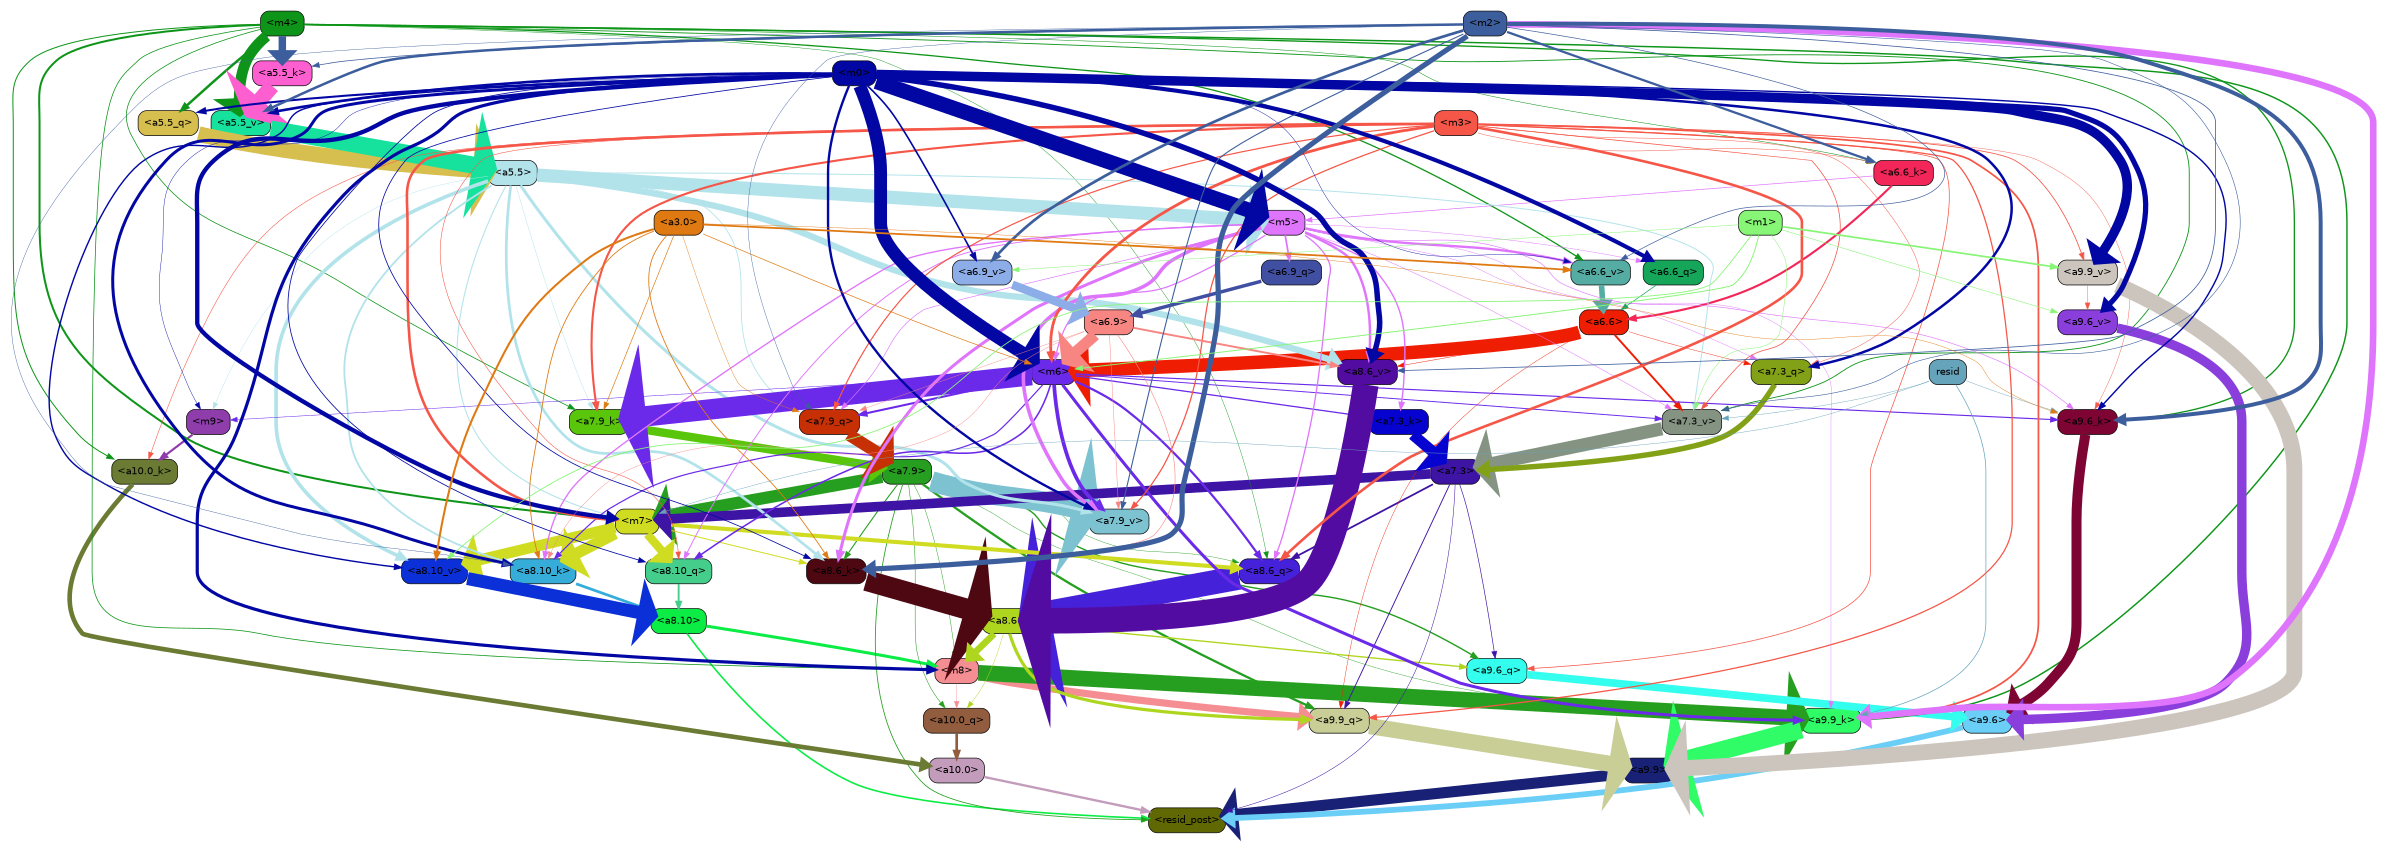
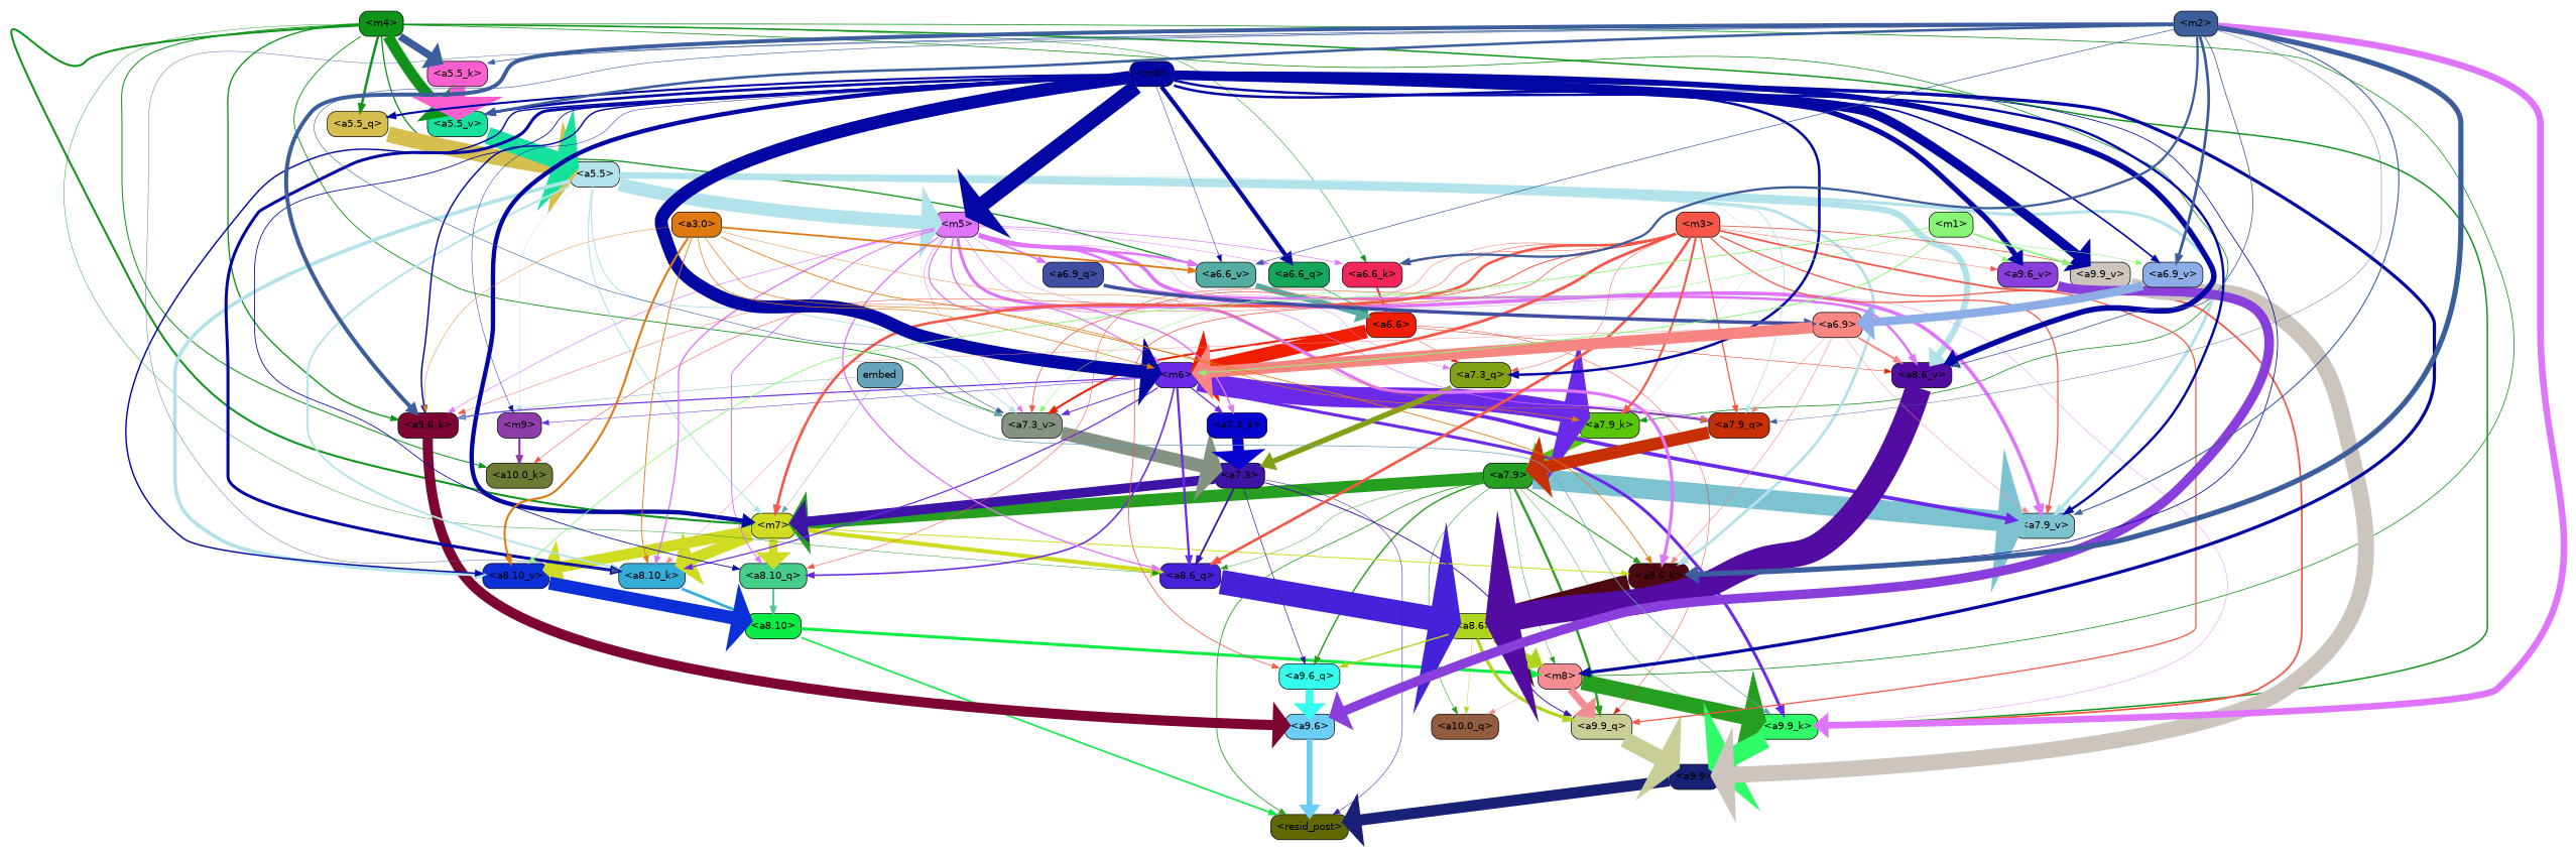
  strict digraph {
    splines=true
    node [color=black fontname=Helvetica shape=box style="filled, rounded"]
    edge [color="#0207a3" penwidth=0.6]
-   "<a10.0>" [fillcolor="#c39cbc"]
    "<resid_post>" [fillcolor="#5f6803"]
    "<a9.9>" [fillcolor="#182175"]
    "<a9.6>" [fillcolor="#6acef6"]
    "<a8.10>" [fillcolor="#0bed45"]
    "<m8>" [fillcolor="#f58e92"]
    "<a10.0_q>" [fillcolor="#925c3e"]
    "<a9.9_q>" [fillcolor="#c8ce96"]
    "<a9.9_k>" [fillcolor="#30fc68"]
    "<a7.9>" [fillcolor="#269f20"]
    "<a9.6_q>" [fillcolor="#34ffee"]
    "<a8.6_q>" [fillcolor="#4522da"]
    "<a8.6_k>" [fillcolor="#4e0812"]
    "<m7>" [fillcolor="#cfdc21"]
    "<a7.9_v>" [fillcolor="#7cc2d0"]
    "<a8.6>" [fillcolor="#afd61f"]
    "<a8.10_q>" [fillcolor="#44cd8b"]
    "<a8.10_k>" [fillcolor="#36acd9"]
    "<a8.10_v>" [fillcolor="#0c30d8"]
    "<a7.3>" [fillcolor="#3e14a5"]
    "<a10.0_k>" [fillcolor="#6b7b33"]
    "<m9>" [fillcolor="#903dac"]
    "<m4>" [fillcolor="#0e9519"]
    "<a9.6_k>" [fillcolor="#7e0533"]
    "<a7.9_k>" [fillcolor="#59c60c"]
    "<a7.3_v>" [fillcolor="#849382"]
    "<a6.6_k>" [fillcolor="#f22658"]
    "<a6.6_v>" [fillcolor="#54aca3"]
    "<a5.5_q>" [fillcolor="#d7bf4f"]
    "<a5.5_k>" [fillcolor="#fd5ed0"]
    "<a5.5_v>" [fillcolor="#17e29d"]
    "<a6.6>" [fillcolor="#ef1e03"]
    "<a5.5>" [fillcolor="#b3e3ea"]
    "<m6>" [fillcolor="#6b29e9"]
    "<a7.3_q>" [fillcolor="#83a116"]
    "<a8.6_v>" [fillcolor="#530ca2"]
    "<a7.9_q>" [fillcolor="#c73005"]
    "<m5>" [fillcolor="#df75fc"]
    "<m3>" [fillcolor="#f55647"]
    "<a9.9_v>" [fillcolor="#ccc5bd"]
    "<a9.6_v>" [fillcolor="#8a3edb"]
    "<a7.3_k>" [fillcolor="#0603d0"]
    "<m0>" [fillcolor="#0207a3"]
    "<a6.6_q>" [fillcolor="#16a65a"]
    "<a6.9_v>" [fillcolor="#8cade7"]
    "<a6.9_q>" [fillcolor="#404fa2"]
    "<a6.9>" [fillcolor="#f78683"]
    "<m2>" [fillcolor="#3d5e9d"]
-   embed [fillcolor="#66a4bc" label=resid]
+   embed [fillcolor="#66a4bc"]
    "<a3.0>" [fillcolor="#df7912"]
    "<m1>" [fillcolor="#87f575"]
-   "<a10.0>" -> "<resid_post>" [color="#c39cbc" penwidth=3.4253244400024414]
    "<a9.9>" -> "<resid_post>" [color="#182175" penwidth=16.05378818511963]
    "<a9.6>" -> "<resid_post>" [color="#6acef6" penwidth=8.33797836303711]
    "<a8.10>" -> "<resid_post>" [color="#0bed45" penwidth=2.3390636444091797]
    "<a8.10>" -> "<m8>" [color="#0bed45" penwidth=4.388927459716797]
    "<m8>" -> "<a10.0_q>" [color="#f58e92"]
    "<m8>" -> "<a9.9_q>" [color="#f58e92" penwidth=10.407995223999023]
    "<m8>" -> "<a9.9_k>" [color="#269f20" penwidth=22.67278480529785]
-   "<a10.0_q>" -> "<a10.0>" [color="#925c3e" penwidth=3.861766815185547]
    "<a9.9_q>" -> "<a9.9>" [color="#c8ce96" penwidth=23.20368194580078]
    "<a9.9_k>" -> "<a9.9>" [color="#30fc68" penwidth=26.641464233398438]
    "<a7.9>" -> "<resid_post>" [color="#269f20" penwidth=1.1926651000976562]
    "<a7.9>" -> "<m8>" [color="#269f20" penwidth=0.6738662719726562]
    "<a7.9>" -> "<a10.0_q>" [color="#269f20" penwidth=0.7811813354492188]
    "<a7.9>" -> "<a9.9_q>" [color="#269f20" penwidth=3.33896541595459]
    "<a7.9>" -> "<a9.9_k>" [color="#269f20"]
    "<a7.9>" -> "<a9.6_q>" [color="#269f20" penwidth=2.0531044006347656]
    "<a7.9>" -> "<a8.6_q>" [color="#269f20"]
    "<a7.9>" -> "<a8.6_k>" [color="#269f20" penwidth=1.5751152038574219]
    "<a7.9>" -> "<m7>" [color="#269f20" penwidth=17.67833709716797]
    "<a7.9>" -> "<a7.9_v>" [color="#7cc2d0" penwidth=29.394658088684082]
    "<a9.6_q>" -> "<a9.6>" [color="#34ffee" penwidth=11.181507110595703]
    "<a8.6_q>" -> "<a8.6>" [color="#4522da" penwidth=34.91962909698486]
    "<a8.6_k>" -> "<a8.6>" [color="#4e0812" penwidth=30.12779998779297]
    "<m7>" -> "<a8.6_q>" [color="#cfdc21" penwidth=5.949329376220703]
    "<m7>" -> "<a8.6_k>" [color="#cfdc21" penwidth=1.4160232543945312]
    "<m7>" -> "<a8.10_q>" [color="#cfdc21" penwidth=12.189899444580078]
    "<m7>" -> "<a8.10_k>" [color="#cfdc21" penwidth=16.634174346923828]
    "<m7>" -> "<a8.10_v>" [color="#cfdc21" penwidth=15.893604278564453]
    "<a8.6>" -> "<m8>" [color="#afd61f" penwidth=9.616483688354492]
    "<a8.6>" -> "<a10.0_q>" [color="#afd61f"]
    "<a8.6>" -> "<a9.9_q>" [color="#afd61f" penwidth=4.681654930114746]
    "<a8.6>" -> "<a9.6_q>" [color="#afd61f" penwidth=2.0046749114990234]
    "<a8.10_q>" -> "<a8.10>" [color="#44cd8b" penwidth=2.6974411010742188]
    "<a8.10_k>" -> "<a8.10>" [color="#36acd9" penwidth=3.9815139770507812]
    "<a8.10_v>" -> "<a8.10>" [color="#0c30d8" penwidth=18.80433464050293]
    "<a7.3>" -> "<resid_post>" [color="#3e14a5" penwidth=0.7339706420898438]
    "<a7.3>" -> "<a9.9_q>" [color="#3e14a5" penwidth=1.3609809875488281]
    "<a7.3>" -> "<a9.6_q>" [color="#3e14a5" penwidth=0.9587650299072266]
    "<a7.3>" -> "<a8.6_q>" [color="#3e14a5" penwidth=2.597522735595703]
    "<a7.3>" -> "<m7>" [color="#3e14a5" penwidth=13.925512313842773]
-   "<a10.0_k>" -> "<a10.0>" [color="#6b7b33" penwidth=6.691814422607422]
    "<m9>" -> "<a10.0_k>" [color="#903dac" penwidth=3.1536026000976562]
    "<m4>" -> "<m8>" [color="#0e9519" penwidth=1.1121444702148438]
    "<m4>" -> "<a9.9_k>" [color="#0e9519" penwidth=2.1296005249023438]
    "<m4>" -> "<a8.6_q>" [color="#0e9519" penwidth=0.6086311340332031]
    "<m4>" -> "<m7>" [color="#0e9519" penwidth=2.9153175354003906]
    "<m4>" -> "<a10.0_k>" [color="#0e9519" penwidth=1.4532089233398438]
    "<m4>" -> "<a9.6_k>" [color="#0e9519" penwidth=1.93524169921875]
    "<m4>" -> "<a7.9_k>" [color="#0e9519" penwidth=1.0983266830444336]
    "<m4>" -> "<a7.3_v>" [color="#0e9519" penwidth=1.2746734619140625]
    "<m4>" -> "<a6.6_k>" [color="#0e9519" penwidth=0.7470474243164062]
    "<m4>" -> "<a6.6_v>" [color="#0e9519" penwidth=1.873147964477539]
    "<m4>" -> "<a5.5_q>" [color="#0e9519" penwidth=3.6069361567497253]
    "<m4>" -> "<a5.5_k>" [color="#3d5e9d" penwidth=10.824847996234894]
    "<m4>" -> "<a5.5_v>" [color="#0e9519" penwidth=15.7442626953125]
    "<a9.6_k>" -> "<a9.6>" [color="#7e0533" penwidth=14.532459259033203]
    "<a7.9_k>" -> "<a7.9>" [color="#59c60c" penwidth=12.17039680480957]
    "<a7.3_v>" -> "<a7.3>" [color="#849382" penwidth=19.01776695251465]
    "<a6.6_k>" -> "<a6.6>" [color="#f22658" penwidth=3.0834922790527344]
    "<a6.6_v>" -> "<a6.6>" [color="#54aca3" penwidth=8.061713218688965]
    "<a5.5_q>" -> "<a5.5>" [color="#d7bf4f" penwidth=22.712479948997498]
    "<a5.5_k>" -> "<a5.5_v>" [color="#fd5ed0" penwidth=22.36222541332245]
    "<a5.5_v>" -> "<a5.5>" [color="#17e29d" penwidth=24.821291208267212]
    "<a6.6>" -> "<a9.9_q>" [color="#ef1e03"]
    "<a6.6>" -> "<a7.3_v>" [color="#ef1e03" penwidth=2.8381996154785156]
    "<a6.6>" -> "<m6>" [color="#ef1e03" penwidth=19.58005142211914]
    "<a6.6>" -> "<a7.3_q>" [color="#ef1e03"]
    "<a6.6>" -> "<a8.6_v>" [color="#ef1e03" penwidth=0.6731643676757812]
    "<a5.5>" -> "<a8.6_k>" [color="#b3e3ea" penwidth=3.9810218811035156]
    "<a5.5>" -> "<m7>" [color="#b3e3ea" penwidth=1.5525360107421875]
    "<a5.5>" -> "<a7.9_v>" [color="#b3e3ea" penwidth=4.432796478271484]
    "<a5.5>" -> "<a8.10_k>" [color="#b3e3ea" penwidth=2.6749038696289062]
    "<a5.5>" -> "<a8.10_v>" [color="#b3e3ea" penwidth=5.2978057861328125]
    "<a5.5>" -> "<m9>" [color="#b3e3ea"]
    "<a5.5>" -> "<a7.9_k>" [color="#b3e3ea" penwidth=0.6708955764770508]
    "<a5.5>" -> "<a7.3_v>" [color="#b3e3ea" penwidth=1.4417800903320312]
    "<a5.5>" -> "<a8.6_v>" [color="#b3e3ea" penwidth=9.177913665771484]
    "<a5.5>" -> "<a7.9_q>" [color="#b3e3ea" penwidth=1.22930908203125]
    "<a5.5>" -> "<m5>" [color="#b3e3ea" penwidth=19.247835159301758]
    "<m6>" -> "<a9.9_k>" [color="#6b29e9" penwidth=4.405937194824219]
    "<m6>" -> "<a8.6_q>" [color="#6b29e9" penwidth=3.241657257080078]
    "<m6>" -> "<a7.9_v>" [color="#6b29e9" penwidth=5.381137847900391]
    "<m6>" -> "<a8.10_q>" [color="#6b29e9" penwidth=2.2618331909179688]
    "<m6>" -> "<a8.10_k>" [color="#6b29e9" penwidth=1.733642578125]
    "<m6>" -> "<m9>" [color="#6b29e9" penwidth=0.7276992797851562]
    "<m6>" -> "<a9.6_k>" [color="#6b29e9" penwidth=1.6540985107421875]
    "<m6>" -> "<a7.9_k>" [color="#6b29e9" penwidth=29.52049446105957]
    "<m6>" -> "<a7.3_v>" [color="#6b29e9" penwidth=1.3778877258300781]
    "<m6>" -> "<a7.9_q>" [color="#6b29e9" penwidth=2.9651412963867188]
    "<m6>" -> "<a7.3_k>" [color="#6b29e9" penwidth=1.8433246612548828]
    "<a7.3_q>" -> "<a7.3>" [color="#83a116" penwidth=7.866306304931641]
    "<a8.6_v>" -> "<a8.6>" [color="#530ca2" penwidth=37.04597568511963]
    "<a7.9_q>" -> "<a7.9>" [color="#c73005" penwidth=17.651885986328125]
    "<m5>" -> "<a9.9_k>" [color="#df75fc"]
    "<m5>" -> "<a8.6_q>" [color="#df75fc" penwidth=1.8975334167480469]
    "<m5>" -> "<a8.6_k>" [color="#df75fc" penwidth=4.4348602294921875]
    "<m5>" -> "<a7.9_v>" [color="#df75fc" penwidth=5.163473129272461]
    "<m5>" -> "<a8.10_q>" [color="#df75fc" penwidth=1.3886604309082031]
    "<m5>" -> "<a8.10_k>" [color="#df75fc" penwidth=1.9560012817382812]
    "<m5>" -> "<a9.6_k>" [color="#df75fc" penwidth=0.9087238311767578]
    "<m5>" -> "<a7.3_v>" [color="#df75fc" penwidth=0.7120857238769531]
-   "<a6.6_k>" -> "<m5>" [color="#df75fc" penwidth=1.00042724609375]
+   "<m5>" -> "<a6.6_k>" [color="#df75fc" penwidth=1.00042724609375]
    "<m5>" -> "<a6.6_v>" [color="#df75fc" penwidth=3.4290390014648438]
    "<m5>" -> "<m6>" [color="#df75fc" penwidth=1.7808427810668945]
    "<m5>" -> "<a7.3_q>" [color="#df75fc" penwidth=0.6050910949707031]
    "<m5>" -> "<a8.6_v>" [color="#df75fc" penwidth=3.547332763671875]
    "<m5>" -> "<a7.9_q>" [color="#df75fc" penwidth=0.9239292144775391]
    "<m5>" -> "<a7.3_k>" [color="#df75fc" penwidth=2.047999382019043]
    "<m5>" -> "<a6.6_q>" [color="#df75fc" penwidth=0.6670303344726562]
    "<m5>" -> "<a6.9_q>" [color="#df75fc" penwidth=2.6011505126953125]
    "<m3>" -> "<a9.9_q>" [color="#f55647" penwidth=1.8098411560058594]
    "<m3>" -> "<a9.9_k>" [color="#f55647" penwidth=2.538074493408203]
    "<m3>" -> "<a9.6_q>" [color="#f55647" penwidth=1.0731983184814453]
    "<m3>" -> "<a8.6_q>" [color="#f55647" penwidth=3.8069801330566406]
    "<m3>" -> "<m7>" [color="#f55647" penwidth=3.7463531494140625]
    "<m3>" -> "<a7.9_v>" [color="#f55647" penwidth=1.8027725219726562]
    "<m3>" -> "<a8.10_q>" [color="#f55647" penwidth=0.7969093322753906]
    "<m3>" -> "<a10.0_k>" [color="#f55647" penwidth=0.8012542724609375]
    "<m3>" -> "<a9.6_k>" [color="#f55647"]
    "<m3>" -> "<a7.9_k>" [color="#f55647" penwidth=3.0535898208618164]
    "<m3>" -> "<a7.3_v>" [color="#f55647" penwidth=1.0946578979492188]
    "<m3>" -> "<a6.6_k>" [color="#f55647" penwidth=0.6740627288818359]
    "<m3>" -> "<m6>" [color="#f55647" penwidth=4.0873308181762695]
    "<m3>" -> "<a7.3_q>" [color="#f55647" penwidth=0.6810226440429688]
    "<m3>" -> "<a7.9_q>" [color="#f55647" penwidth=1.7077007293701172]
    "<m3>" -> "<a9.9_v>" [color="#f55647" penwidth=1.1908531188964844]
-   "<a9.9_v>" -> "<a9.6_v>" [color="#f55647"]
+   "<m3>" -> "<a9.6_v>" [color="#f55647"]
    "<a9.9_v>" -> "<a9.9>" [color="#ccc5bd" penwidth=23.02225112915039]
    "<a9.6_v>" -> "<a9.6>" [color="#8a3edb" penwidth=13.634431838989258]
    "<a7.3_k>" -> "<a7.3>" [color="#0603d0" penwidth=16.016246795654297]
    "<m0>" -> "<m8>" [penwidth=4.624839782714844]
    "<m0>" -> "<a8.6_k>" [penwidth=1.1486854553222656]
    "<m0>" -> "<m7>" [penwidth=6.283721923828125]
    "<m0>" -> "<a7.9_v>" [penwidth=3.447589874267578]
    "<m0>" -> "<a8.10_q>" [penwidth=1.1731605529785156]
    "<m0>" -> "<a8.10_k>" [penwidth=4.350425720214844]
    "<m0>" -> "<a8.10_v>" [penwidth=2.0526657104492188]
    "<m0>" -> "<m9>"
    "<m0>" -> "<a9.6_k>" [penwidth=2.0742149353027344]
    "<m0>" -> "<a6.6_v>"
    "<m0>" -> "<a5.5_q>" [penwidth=2.9749149084091187]
    "<m0>" -> "<a5.5_v>" [penwidth=3.8549962043762207]
    "<m0>" -> "<m6>" [penwidth=18.578011751174927]
    "<m0>" -> "<a7.3_q>" [penwidth=3.6216583251953125]
    "<m0>" -> "<a8.6_v>" [penwidth=7.951751708984375]
    "<m0>" -> "<m5>" [penwidth=21.776307940483093]
    "<m0>" -> "<a9.9_v>" [penwidth=13.6649169921875]
    "<m0>" -> "<a9.6_v>" [penwidth=7.575786590576172]
    "<m0>" -> "<a6.6_q>" [penwidth=5.959924697875977]
    "<m0>" -> "<a6.9_v>" [penwidth=2.383556365966797]
    "<a6.6_q>" -> "<a6.6>" [color="#16a65a" penwidth=1.0210704803466797]
    "<a6.9_v>" -> "<a6.9>" [color="#8cade7" penwidth=12.179949760437012]
    "<a6.9_q>" -> "<a6.9>" [color="#404fa2" penwidth=5.041379928588867]
    "<a6.9>" -> "<a8.6_k>" [color="#f78683" penwidth=0.8667373657226562]
    "<a6.9>" -> "<a7.9_v>" [color="#f78683" penwidth=0.6784553527832031]
    "<a6.9>" -> "<a8.10_k>" [color="#f78683"]
    "<a6.9>" -> "<m6>" [color="#f78683" penwidth=16.39166831970215]
    "<a6.9>" -> "<a8.6_v>" [color="#f78683" penwidth=2.8011817932128906]
    "<a6.9>" -> "<a7.9_q>" [color="#f78683"]
    "<m2>" -> "<a9.9_k>" [color="#df75fc" penwidth=9.546476364135742]
    "<m2>" -> "<a8.6_k>" [color="#3d5e9d" penwidth=7.5130767822265625]
    "<m2>" -> "<a7.9_v>" [color="#3d5e9d" penwidth=1.5795440673828125]
    "<m2>" -> "<a8.10_k>" [color="#3d5e9d"]
    "<m2>" -> "<a9.6_k>" [color="#3d5e9d" penwidth=5.765581130981445]
    "<m2>" -> "<a7.3_v>" [color="#3d5e9d" penwidth=0.8394660949707031]
    "<m2>" -> "<a6.6_k>" [color="#3d5e9d" penwidth=3.2944984436035156]
    "<m2>" -> "<a6.6_v>" [color="#3d5e9d" penwidth=0.9880199432373047]
    "<m2>" -> "<a5.5_k>" [color="#3d5e9d" penwidth=1.0944238007068634]
    "<m2>" -> "<a5.5_v>" [color="#3d5e9d" penwidth=3.6759214401245117]
    "<m2>" -> "<a8.6_v>" [color="#3d5e9d" penwidth=1.1399917602539062]
    "<m2>" -> "<a7.9_q>" [color="#3d5e9d"]
    "<m2>" -> "<a6.9_v>" [color="#3d5e9d" penwidth=3.973684310913086]
    embed -> "<a9.9_k>" [color="#66a4bc" penwidth=1.044057846069336]
    embed -> "<m7>" [color="#66a4bc"]
    embed -> "<a9.6_k>" [color="#66a4bc"]
    embed -> "<a7.3_v>" [color="#66a4bc"]
    "<a3.0>" -> "<a8.6_k>" [color="#df7912" penwidth=1.2278594970703125]
    "<a3.0>" -> "<a8.10_k>" [color="#df7912" penwidth=1.2375259399414062]
    "<a3.0>" -> "<a8.10_v>" [color="#df7912" penwidth=2.9724464416503906]
    "<a3.0>" -> "<a9.6_k>" [color="#df7912"]
    "<a3.0>" -> "<a7.9_k>" [color="#df7912" penwidth=0.9558658599853516]
    "<a3.0>" -> "<a6.6_v>" [color="#df7912" penwidth=2.5804481506347656]
    "<a3.0>" -> "<m6>" [color="#df7912" penwidth=0.9893608093261719]
    "<a3.0>" -> "<a7.9_q>" [color="#df7912"]
    "<m1>" -> "<a8.10_v>" [color="#87f575" penwidth=1.2231903076171875]
    "<m1>" -> "<a7.3_v>" [color="#87f575" penwidth=0.7203178405761719]
    "<m1>" -> "<m6>" [color="#87f575" penwidth=1.3794612884521484]
    "<m1>" -> "<a9.9_v>" [color="#87f575" penwidth=2.484710693359375]
    "<m1>" -> "<a9.6_v>" [color="#87f575" penwidth=0.8296928405761719]
    "<m1>" -> "<a6.9_v>" [color="#87f575" penwidth=0.7137031555175781]
  }
